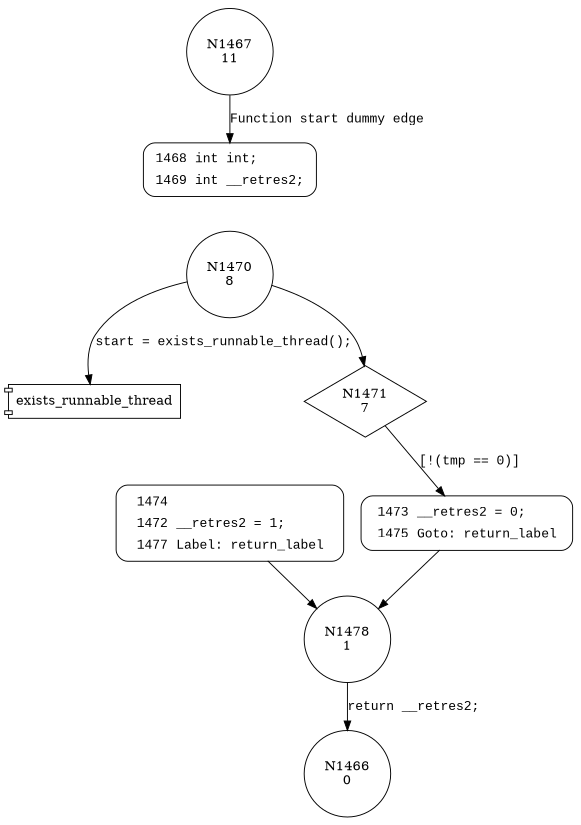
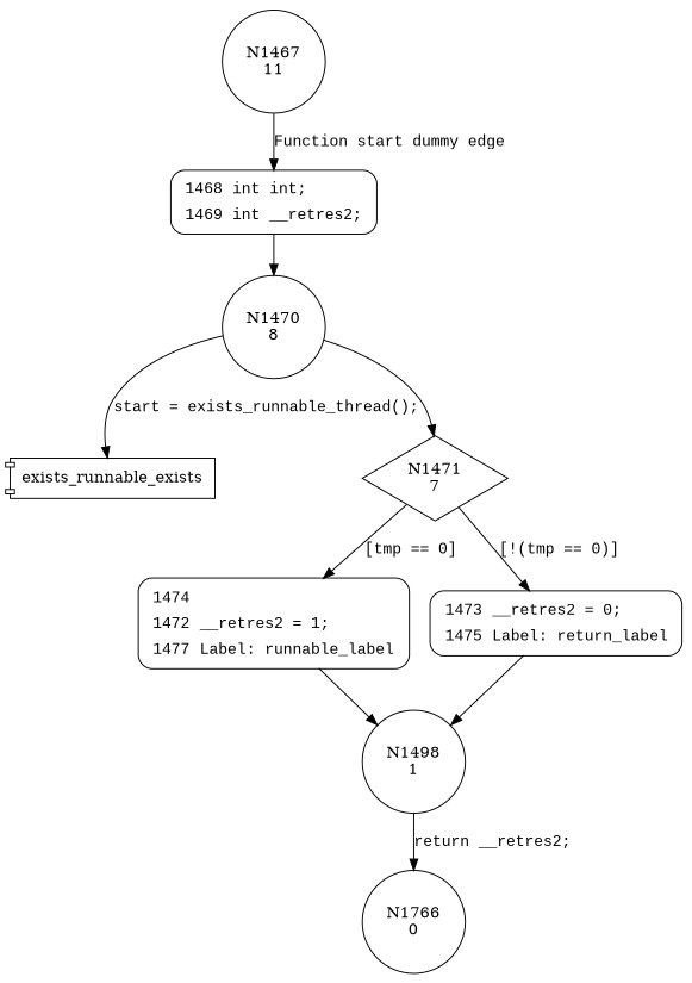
  digraph {
    node [shape=circle]
    edge [fontname="Courier New"]
    n1 [label="N1467\n11"]
    n2 [fillcolor=white fontname="Courier New" label=<<table border="0" cellborder="0" cellpadding="3" bgcolor="white"><tr><td align="right">1468</td><td align="left">int int;</td></tr><tr><td align="right">1469</td><td align="left">int __retres2;</td></tr></table>> penwidth=1 shape=Mrecord style="filled,bold"]
    n3 [label="N1470\n8"]
-   n4 [label=exists_runnable_thread shape=component]
+   n4 [label=exists_runnable_exists shape=component]
    n5 [label="N1471\n7" shape=diamond]
-   n6 [fillcolor=white fontname="Courier New" label=<<table border="0" cellborder="0" cellpadding="3" bgcolor="white"><tr><td align="right">1474</td><td align="left"></td></tr><tr><td align="right">1472</td><td align="left">__retres2 = 1;</td></tr><tr><td align="right">1477</td><td align="left">Label: return_label</td></tr></table>> penwidth=1 shape=Mrecord style="filled,bold"]
-   n7 [fillcolor=white fontname="Courier New" label=<<table border="0" cellborder="0" cellpadding="3" bgcolor="white"><tr><td align="right">1473</td><td align="left">__retres2 = 0;</td></tr><tr><td align="right">1475</td><td align="left">Goto: return_label</td></tr></table>> penwidth=1 shape=Mrecord style="filled,bold"]
-   n8 [label="N1478\n1"]
-   n9 [label="N1466\n0"]
+   n6 [fillcolor=white fontname="Courier New" label=<<table border="0" cellborder="0" cellpadding="3" bgcolor="white"><tr><td align="right">1474</td><td align="left"></td></tr><tr><td align="right">1472</td><td align="left">__retres2 = 1;</td></tr><tr><td align="right">1477</td><td align="left">Label: runnable_label</td></tr></table>> penwidth=1 shape=Mrecord style="filled,bold"]
+   n7 [fillcolor=white fontname="Courier New" label=<<table border="0" cellborder="0" cellpadding="3" bgcolor="white"><tr><td align="right">1473</td><td align="left">__retres2 = 0;</td></tr><tr><td align="right">1475</td><td align="left">Label: return_label</td></tr></table>> penwidth=1 shape=Mrecord style="filled,bold"]
+   n8 [label="N1498\n1"]
+   n9 [label="N1766\n0"]
    n1 -> n2 [label="Function start dummy edge"]
+   n2 -> n3 [fontname=""]
    n3 -> n4 [label="start = exists_runnable_thread();"]
    n3 -> n5
+   n5 -> n6 [label="[tmp == 0]"]
    n5 -> n7 [label="[!(tmp == 0)]"]
    n6 -> n8 [fontname=""]
    n7 -> n8 [fontname=""]
    n8 -> n9 [label="return __retres2;"]
  }
